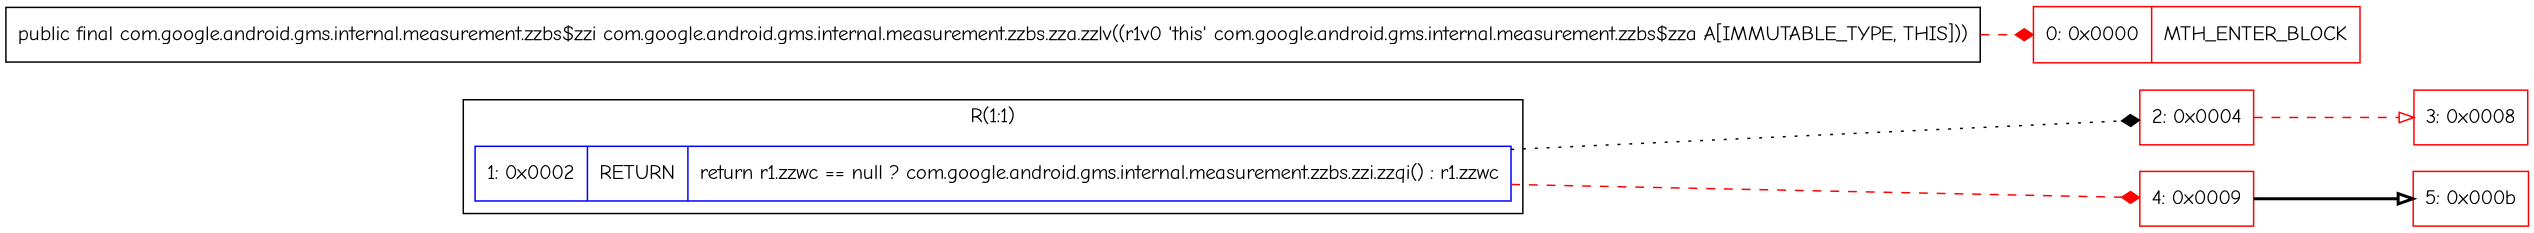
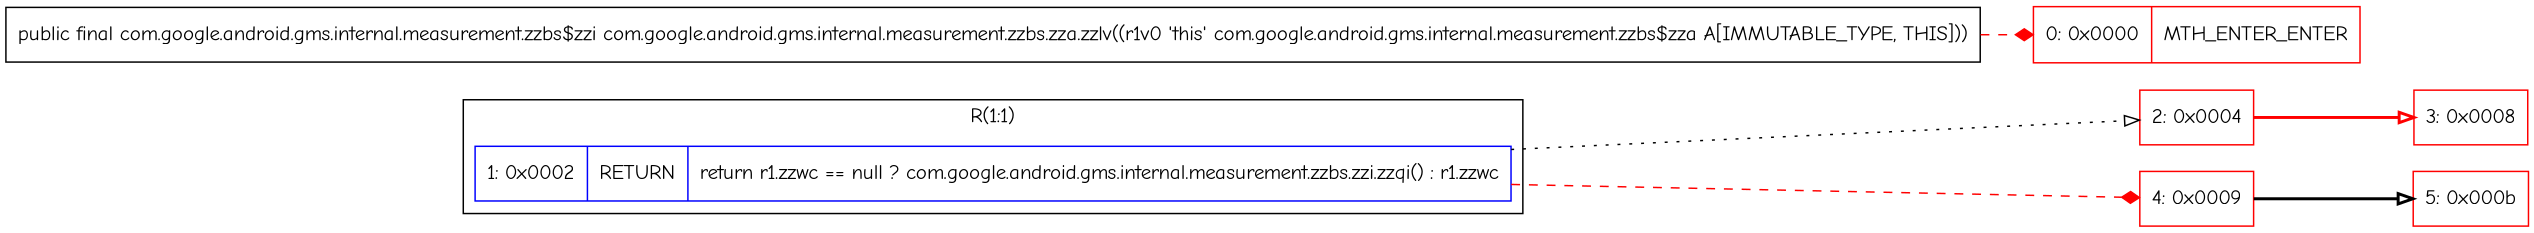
  digraph {
    fontname="Comic Neue"
    rankdir=LR
    node [color=red fontname="Comic Neue" shape=record]
    edge [arrowhead=diamond color=red fontname="Comic Neue" style=dashed]
    n1 [color=blue label="{1\:\ 0x0002|RETURN\l|return r1.zzwc == null ? com.google.android.gms.internal.measurement.zzbs.zzi.zzqi() : r1.zzwc\l}"]
    n2 [label="{2\:\ 0x0004}"]
    n3 [label="{4\:\ 0x0009}"]
    n4 [label="{3\:\ 0x0008}"]
    n5 [label="{5\:\ 0x000b}"]
-   n6 [label="{0\:\ 0x0000|MTH_ENTER_BLOCK\l}"]
+   n6 [label="{0\:\ 0x0000|MTH_ENTER_ENTER\l}"]
    n7 [label="{public final com.google.android.gms.internal.measurement.zzbs$zzi com.google.android.gms.internal.measurement.zzbs.zza.zzlv((r1v0 'this' com.google.android.gms.internal.measurement.zzbs$zza A[IMMUTABLE_TYPE, THIS])) }" color=""]
    subgraph cluster_1 {
      label="R(1:1)"
      n1
    }
-   n1 -> n2 [color=black style=dotted]
+   n1 -> n2 [arrowhead=onormal color=black style=dotted]
    n1 -> n3
-   n2 -> n4 [arrowhead=onormal]
+   n2 -> n4 [arrowhead=onormal style=bold]
    n3 -> n5 [arrowhead=onormal color=black style=bold]
    n7 -> n6
  }
